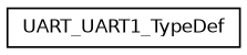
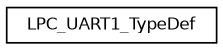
  digraph {
    rankdir=TB
-   n1 [color=black fillcolor=white fontname=Helvetica fontsize=10 height=0.2 label=UART_UART1_TypeDef shape=record style=filled width=0.4]
+   n1 [color=black fillcolor=white fontname=Helvetica fontsize=10 height=0.2 label=LPC_UART1_TypeDef shape=record style=filled width=0.4]
  }
